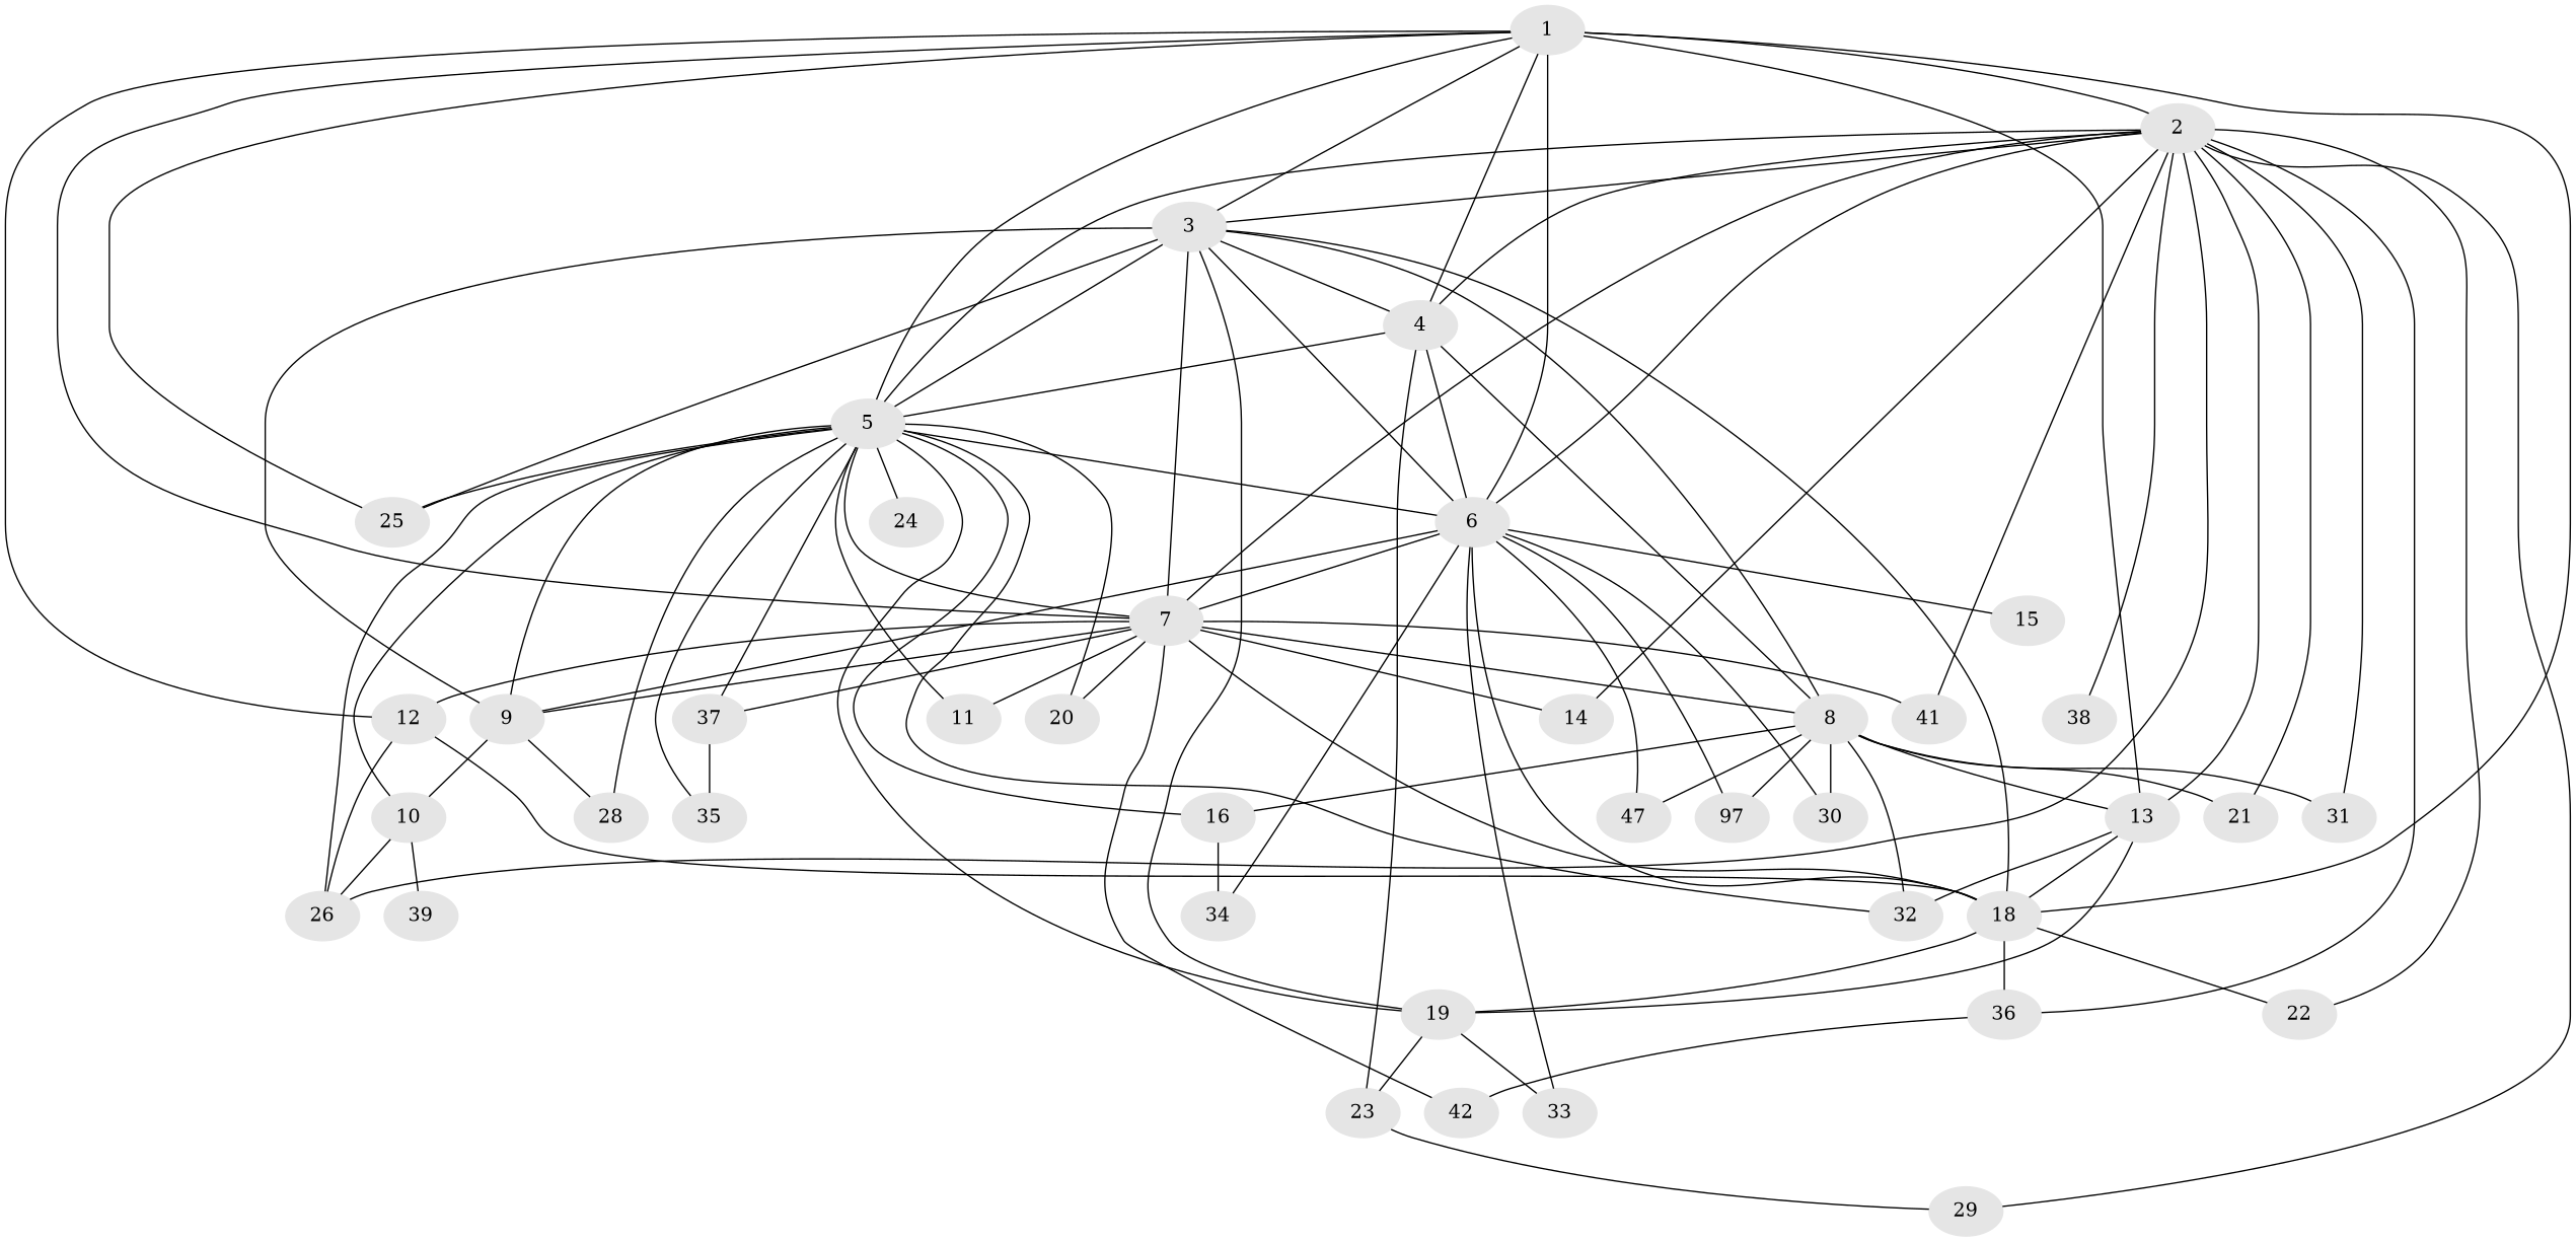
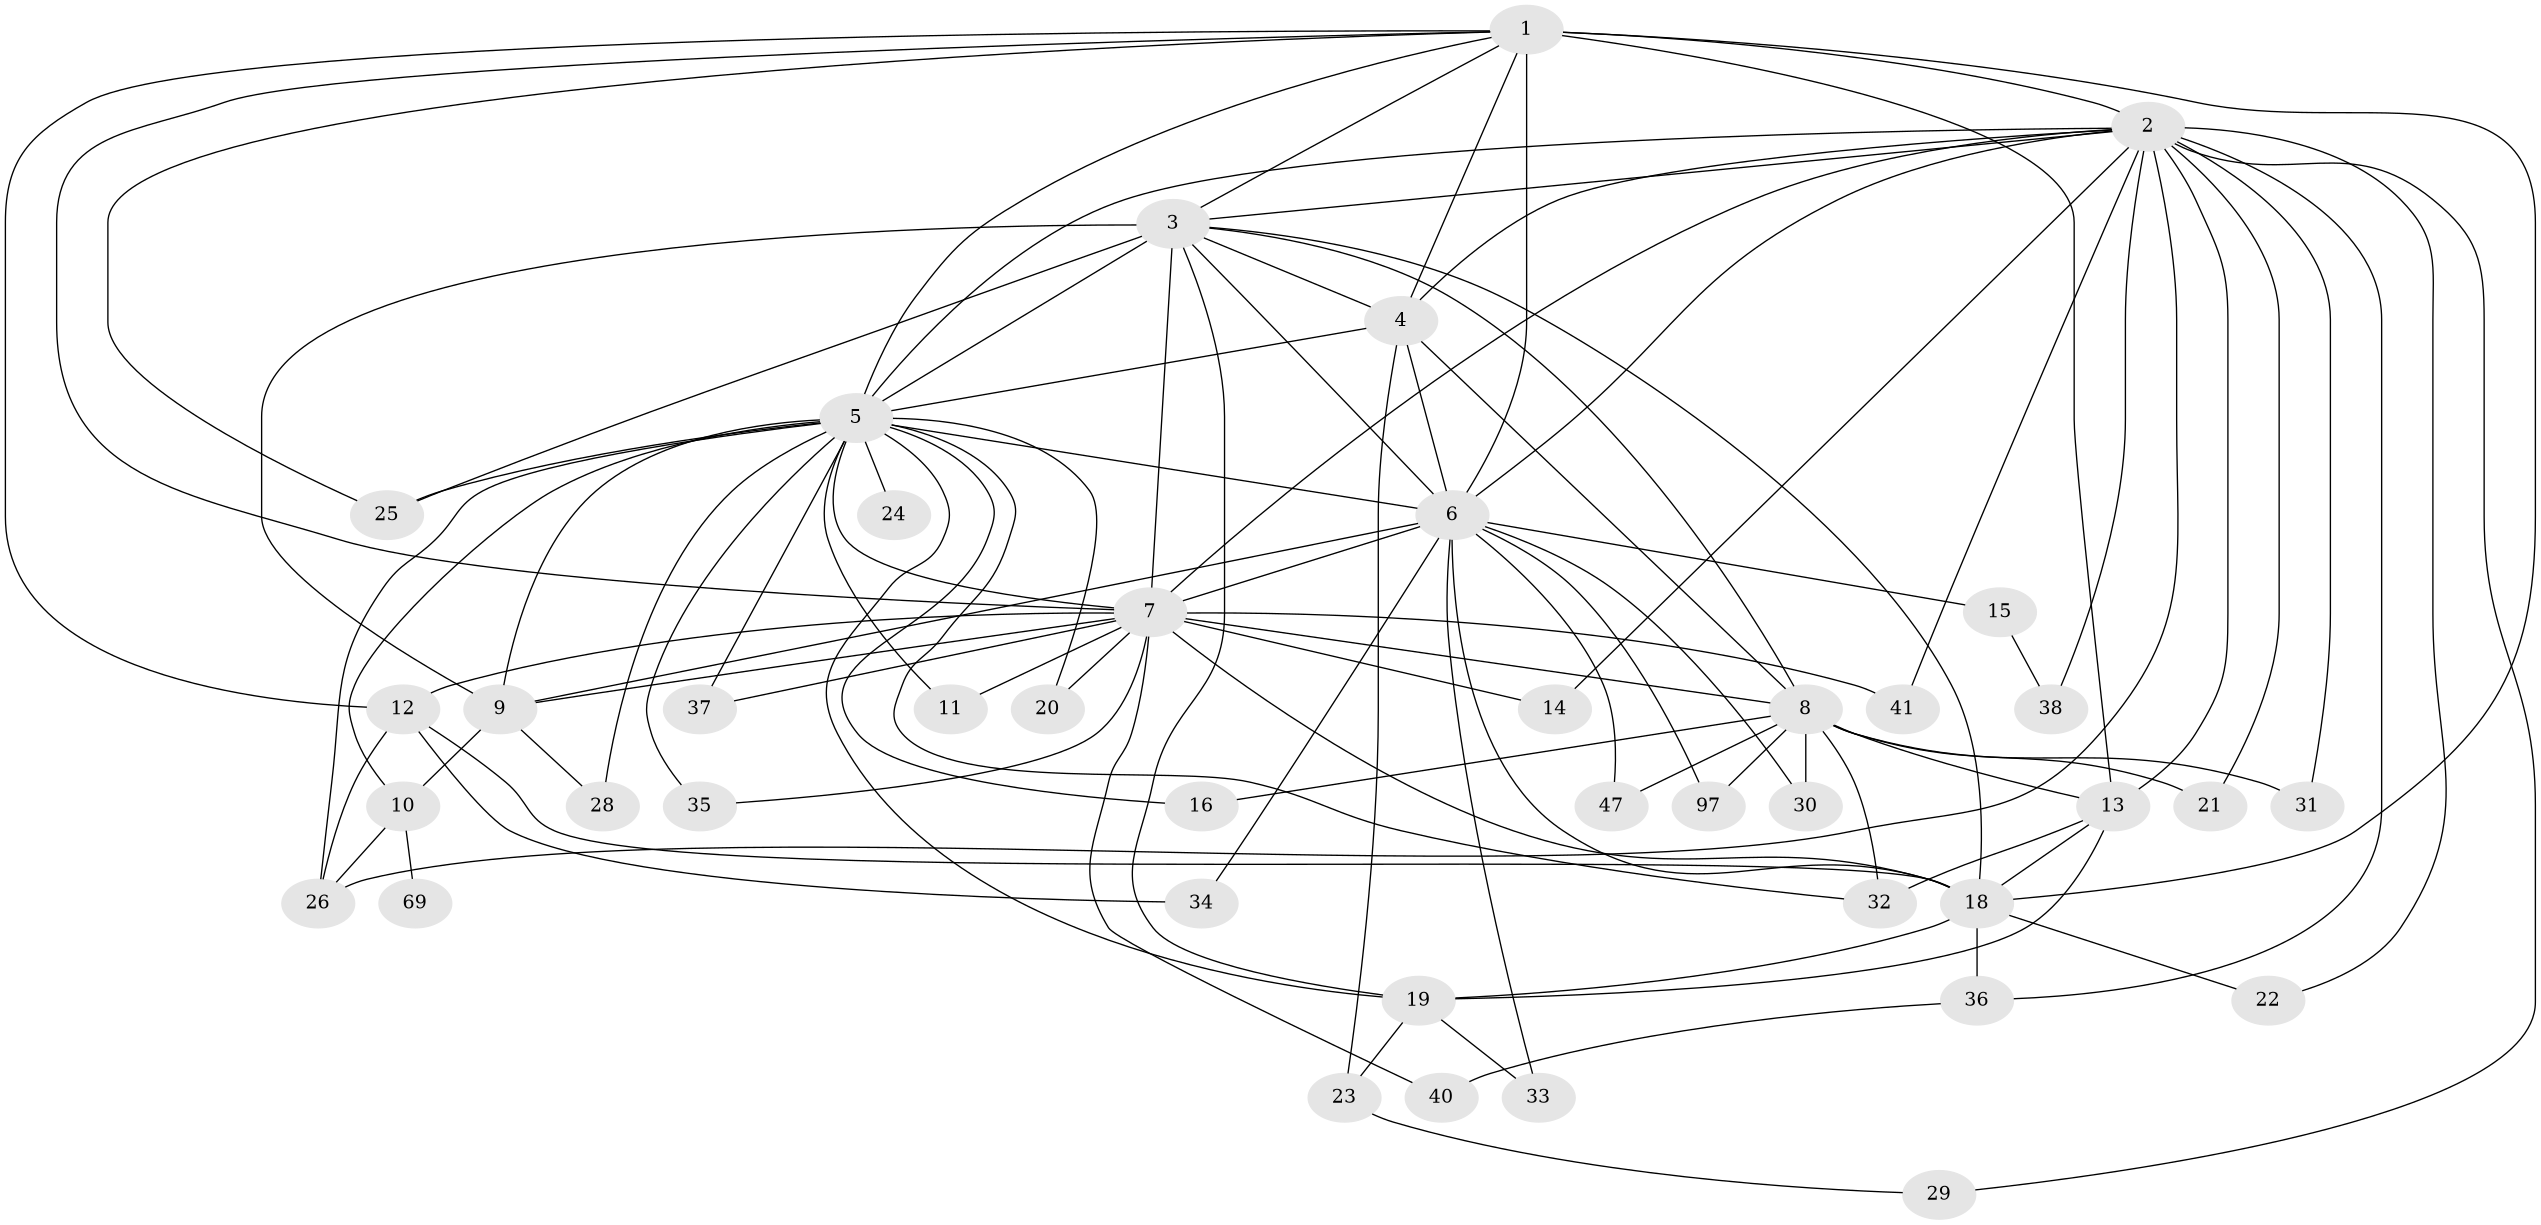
  graph {
    node [color=gray90 style=filled]
    edge [weight=1.0]
    1
    2
    3
    4
    5
    6
    7
    12
    13
    18
    25
    14
    21
    22
    26
    29
    31
    36
    38
    41
    8
    9
    19
    23
    10
    11
    16
    20
    24
    28
    32
    37
    35
    15
    n35 [label=47]
    n36 [label=97]
    30
    33
    34
-   40 [label=42]
-   39
+   40
+   39 [label=69]
    1 -- 2
    1 -- 3 [weight=3.0]
    1 -- 4
    1 -- 5 [weight=2.0]
    1 -- 6 [weight=2.0]
    1 -- 7
    1 -- 12
    1 -- 13 [weight=7.0]
    1 -- 18
    1 -- 25
    2 -- 3 [weight=2.0]
    2 -- 4 [weight=2.0]
    2 -- 5 [weight=2.0]
    2 -- 6 [weight=3.0]
    2 -- 7
    2 -- 13
    2 -- 14
    2 -- 21
    2 -- 22
    2 -- 26
    2 -- 29
    2 -- 31
    2 -- 36
    2 -- 38
    2 -- 41
    3 -- 4 [weight=2.0]
    3 -- 5 [weight=4.0]
    3 -- 6 [weight=4.0]
    3 -- 7 [weight=3.0]
    3 -- 18
    3 -- 25
    3 -- 8 [weight=5.0]
    3 -- 9 [weight=12.0]
    3 -- 19 [weight=2.0]
    4 -- 5 [weight=2.0]
    4 -- 6 [weight=3.0]
    4 -- 8
    4 -- 23
    5 -- 6 [weight=4.0]
    5 -- 7 [weight=2.0]
    5 -- 25
    5 -- 26 [weight=2.0]
    5 -- 9
    5 -- 19
    5 -- 10
    5 -- 11
    5 -- 16
    5 -- 20
    5 -- 24
    5 -- 28
    5 -- 32
    5 -- 37
    5 -- 35
    6 -- 7 [weight=2.0]
    6 -- 18
    6 -- 9
    6 -- 15
    6 -- n35
    6 -- n36
    6 -- 30
    6 -- 33
    6 -- 34
    7 -- 12 [weight=2.0]
    7 -- 18
    7 -- 14
    7 -- 41
    7 -- 8
    7 -- 9
    7 -- 11
    7 -- 20
    7 -- 37
-   37 -- 35
+   7 -- 35
    7 -- 40
    12 -- 18
    12 -- 26
-   16 -- 34
+   12 -- 34
    13 -- 18 [weight=2.0]
    13 -- 19
    13 -- 32
    18 -- 22
    18 -- 36
    18 -- 19
    36 -- 40
    8 -- 13
    8 -- 21
    8 -- 31
    8 -- 16
    8 -- 32
    8 -- n35
    8 -- n36 [weight=2.0]
    8 -- 30
    9 -- 10
    9 -- 28
    19 -- 23
    19 -- 33
    23 -- 29
    10 -- 26
    10 -- 39
+   15 -- 38
  }
